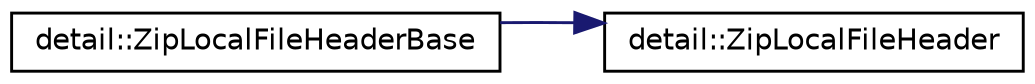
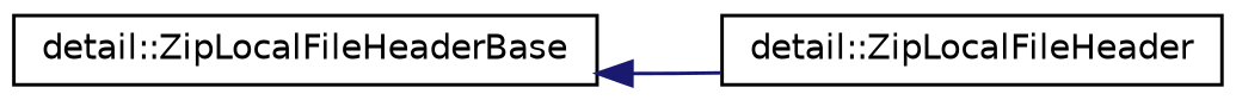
  digraph {
    rankdir=LR
    node [color=black fillcolor=white fontname=Helvetica fontsize=10 shape=record style=filled]
    n1 [height=0.2 label="detail::ZipLocalFileHeaderBase" width=0.4]
    n2 [height=0.2 label="detail::ZipLocalFileHeader" width=0.4]
-   n2 -> n1 [color=midnightblue dir=back fontname=Helvetica fontsize=10 labelfontname=Helvetica labelfontsize=10 style=solid]
+   n1 -> n2 [color=midnightblue dir=back fontname=Helvetica fontsize=10 labelfontname=Helvetica labelfontsize=10 style=solid]
  }
